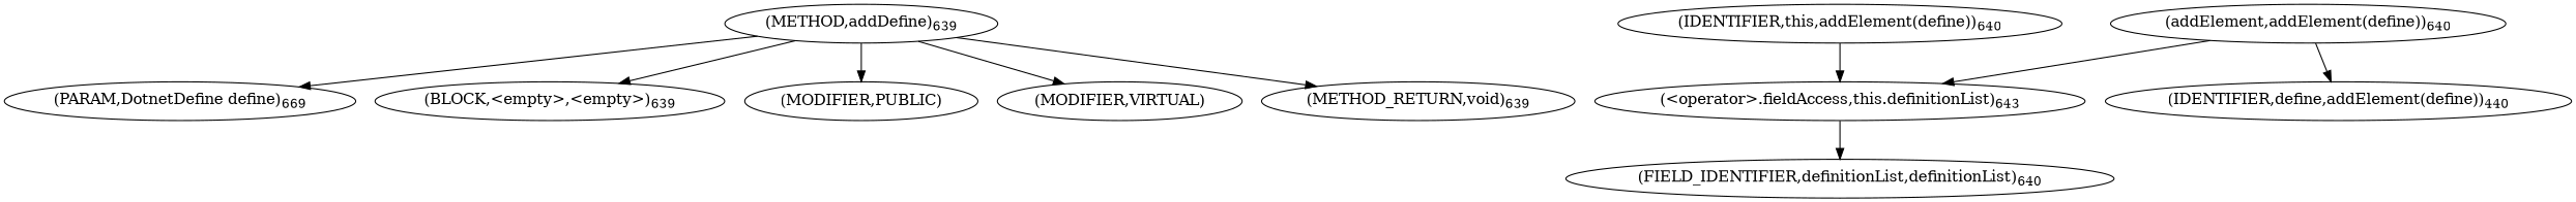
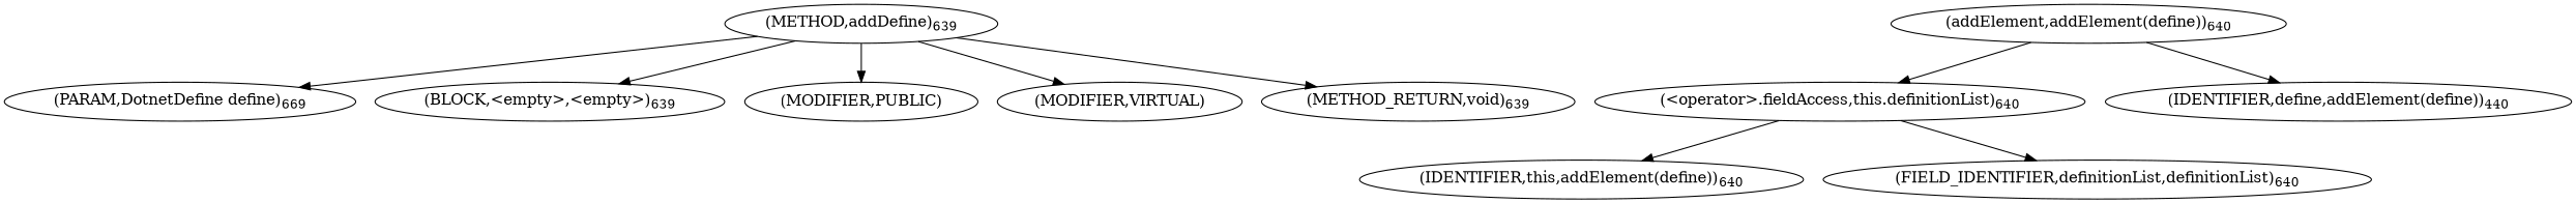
  digraph {
    n1 [label=<(METHOD,addDefine)<SUB>639</SUB>>]
    n2 [label=<(PARAM,DotnetDefine define)<SUB>669</SUB>>]
    n3 [label=<(BLOCK,&lt;empty&gt;,&lt;empty&gt;)<SUB>639</SUB>>]
    n4 [label=<(MODIFIER,PUBLIC)>]
    n5 [label=<(MODIFIER,VIRTUAL)>]
    n6 [label=<(METHOD_RETURN,void)<SUB>639</SUB>>]
    n7 [label=<(addElement,addElement(define))<SUB>640</SUB>>]
-   n8 [label=<(&lt;operator&gt;.fieldAccess,this.definitionList)<SUB>643</SUB>>]
+   n8 [label=<(&lt;operator&gt;.fieldAccess,this.definitionList)<SUB>640</SUB>>]
    n9 [label=<(IDENTIFIER,define,addElement(define))<SUB>440</SUB>>]
    n10 [label=<(IDENTIFIER,this,addElement(define))<SUB>640</SUB>>]
    n11 [label=<(FIELD_IDENTIFIER,definitionList,definitionList)<SUB>640</SUB>>]
    n1 -> n2
    n1 -> n3
    n1 -> n4
    n1 -> n5
    n1 -> n6
    n7 -> n8
    n7 -> n9
-   n10 -> n8
+   n8 -> n10
    n8 -> n11
  }
